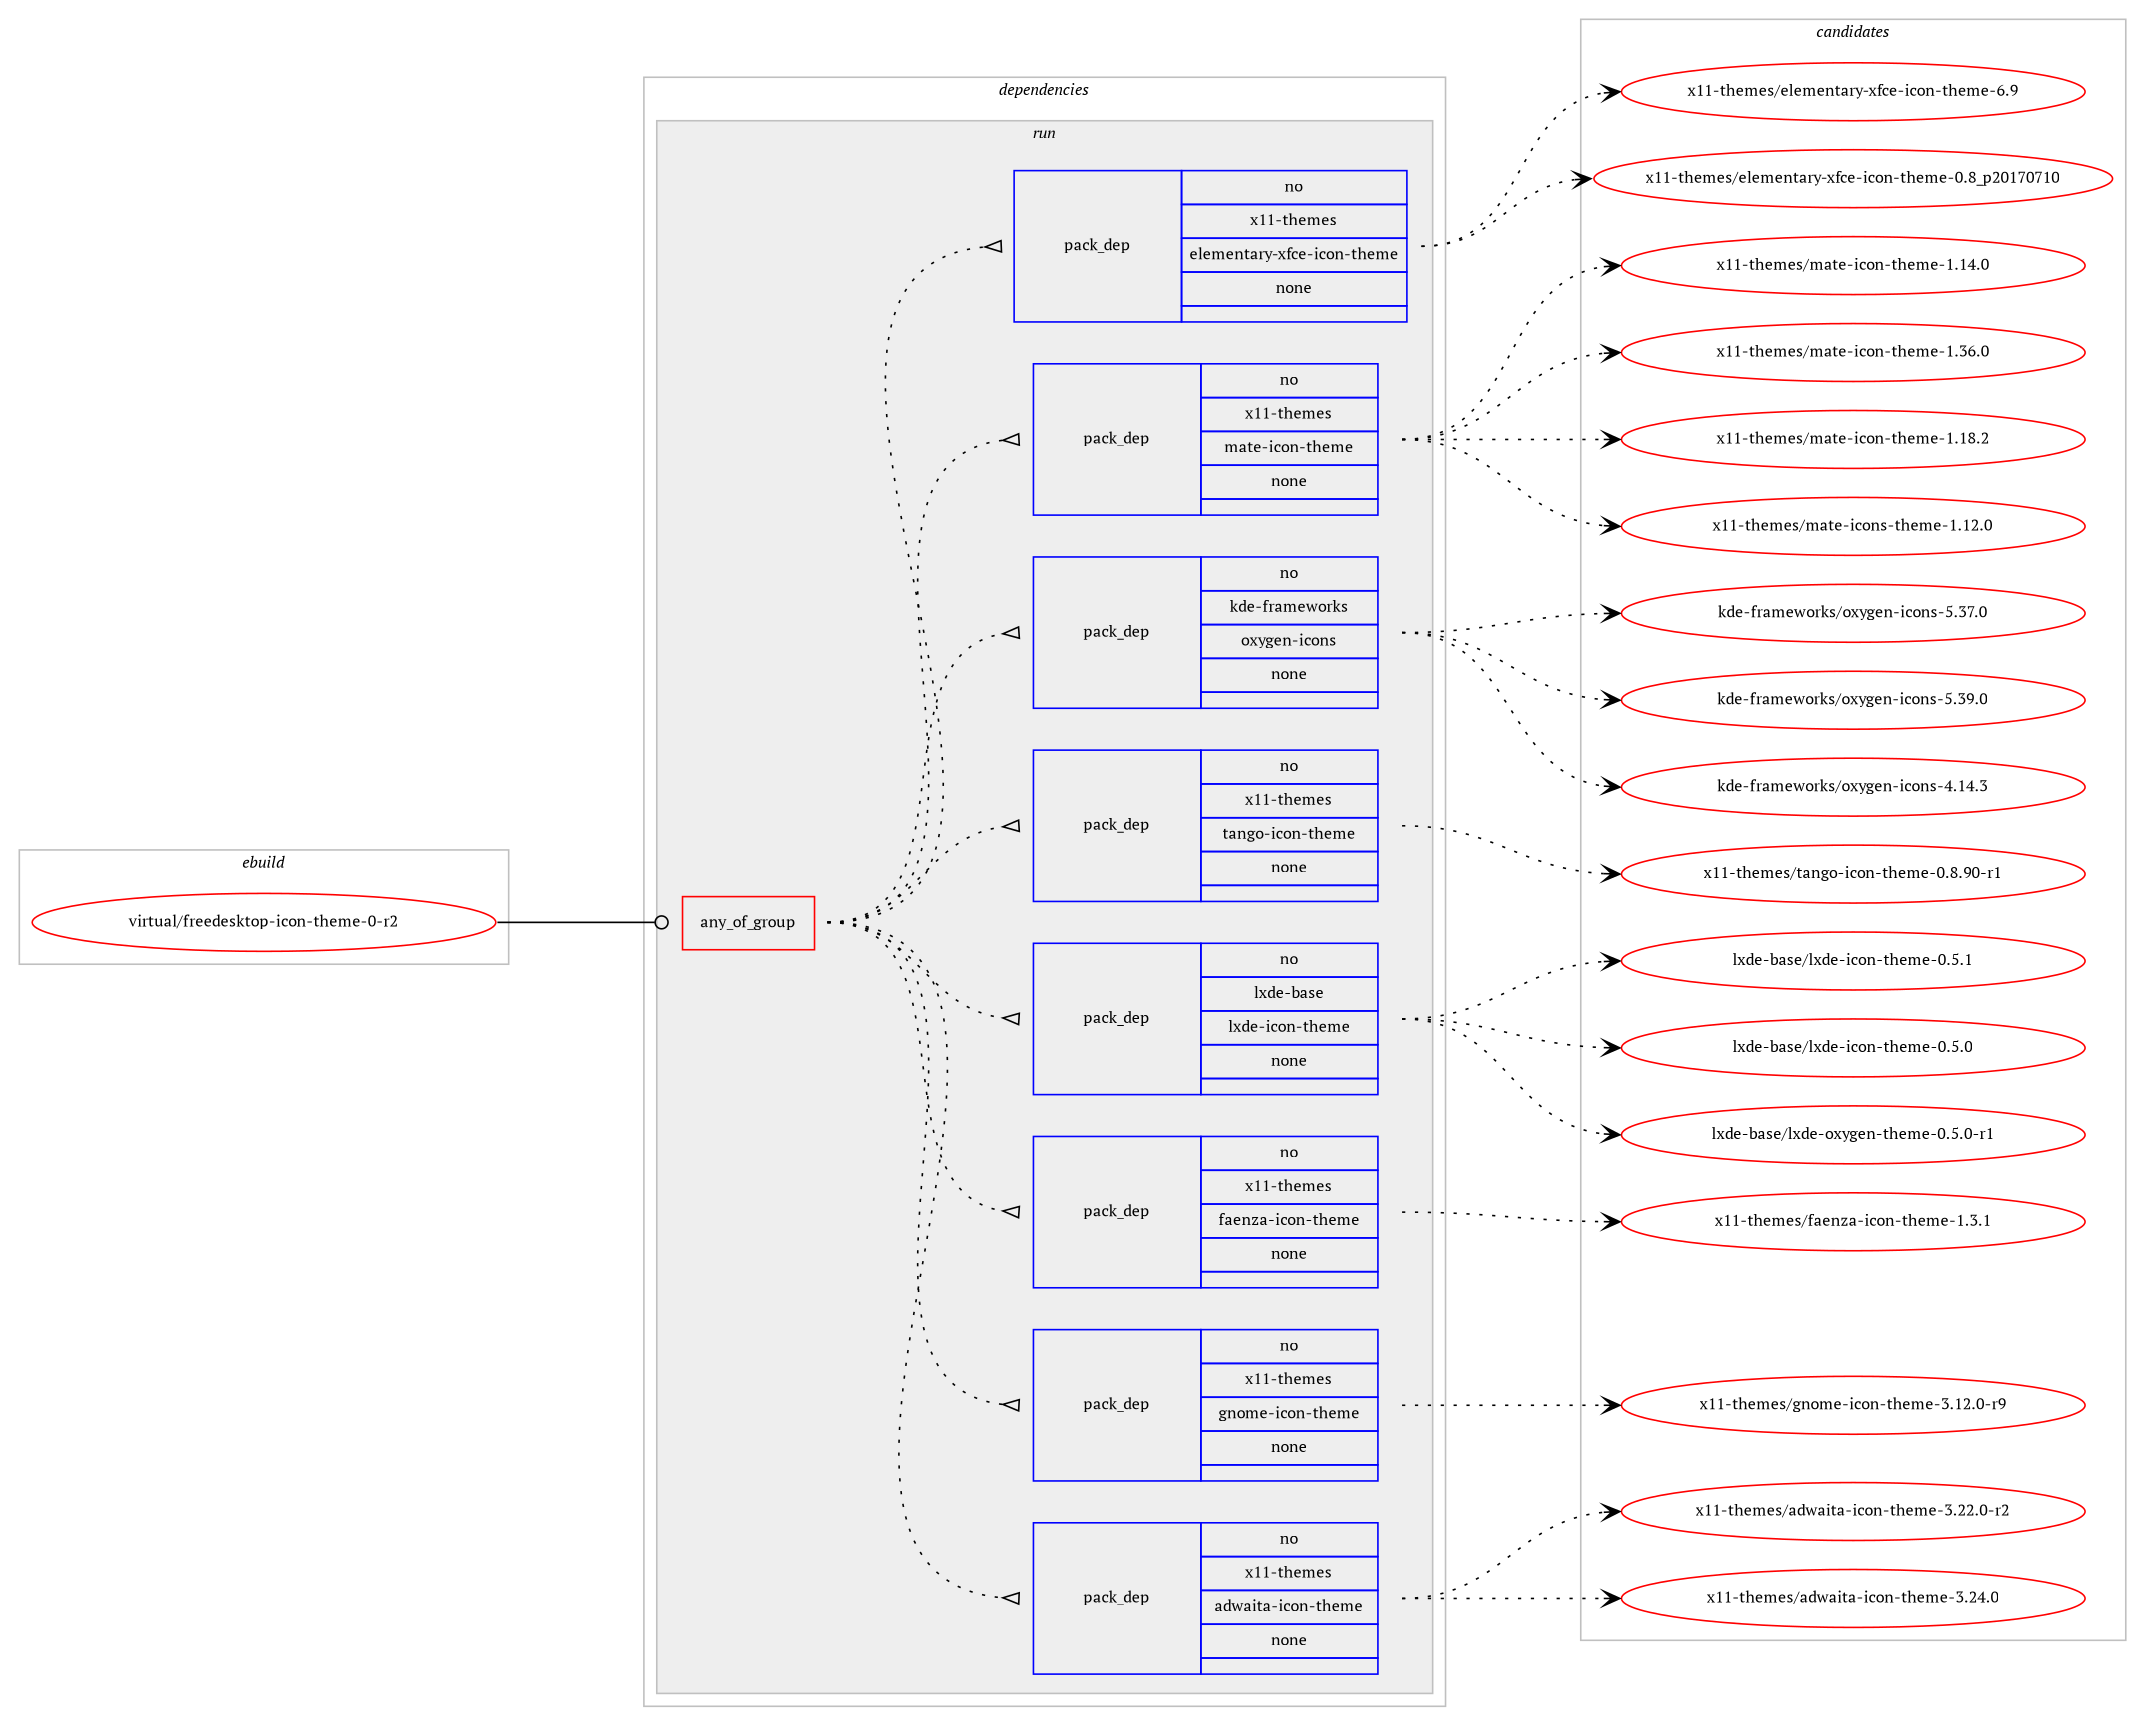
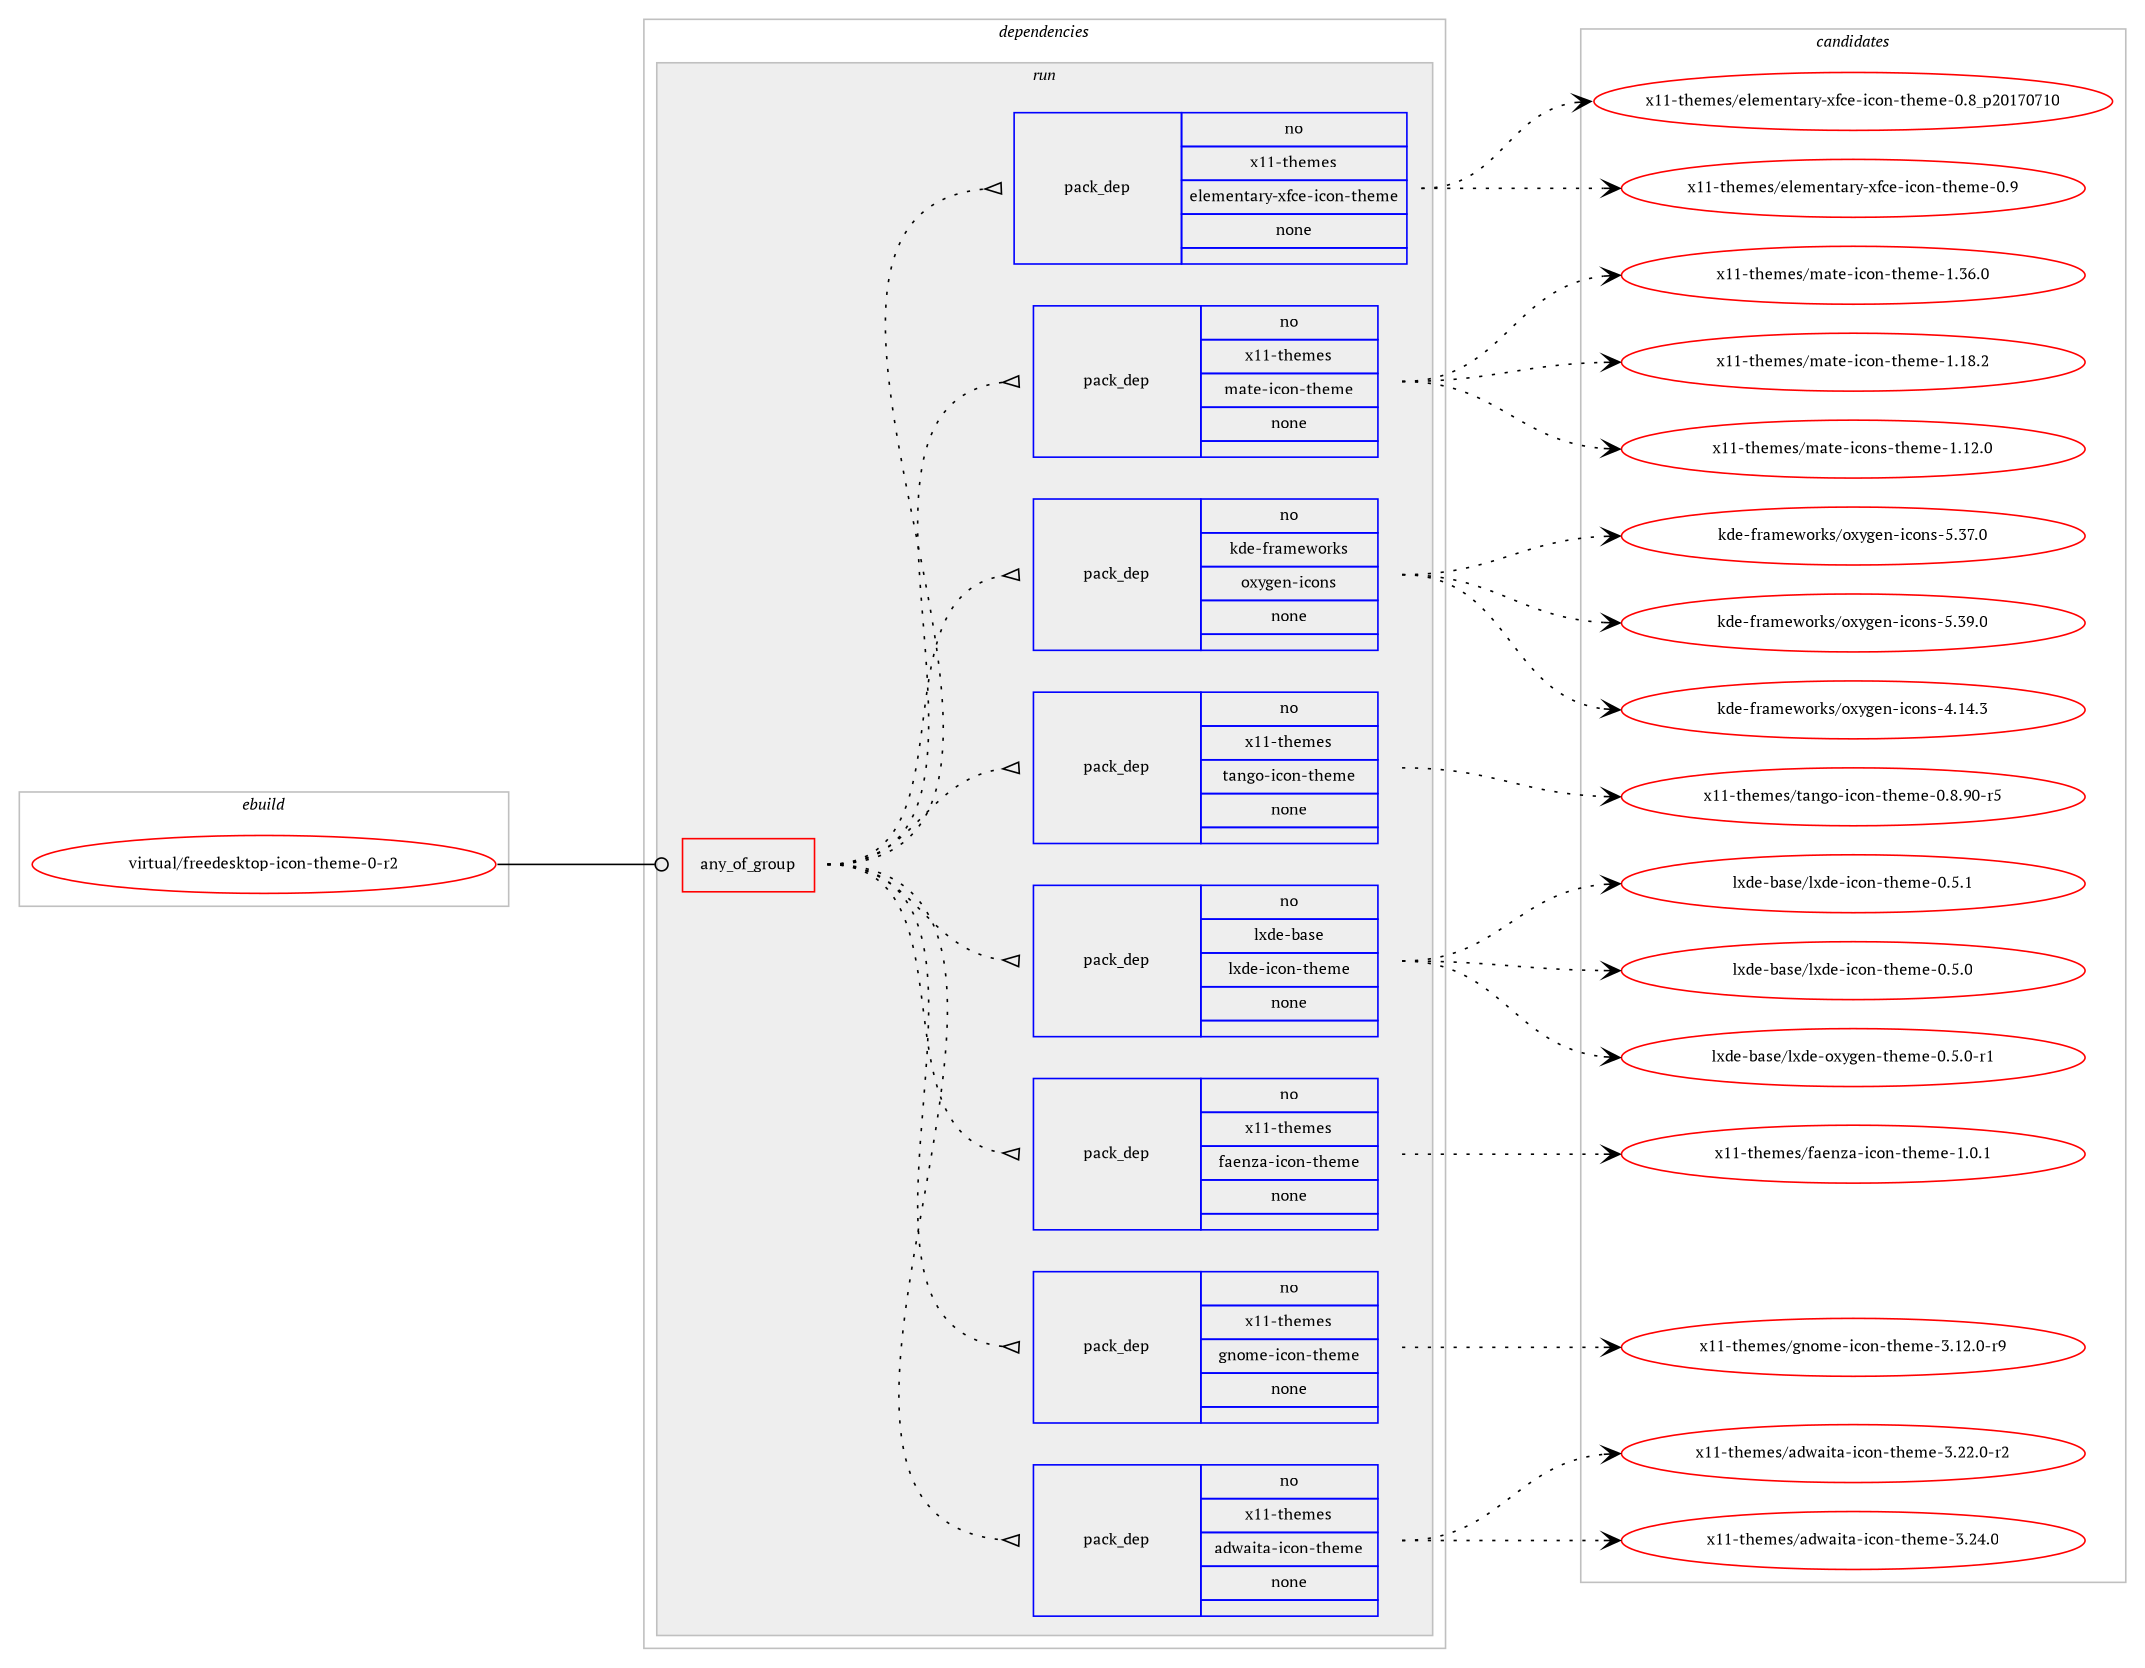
  digraph {
    compound=true
    concentrate=true
    fontname="PT Serif"
    fontsize=10
    newrank=true
    rankdir=LR
    ranksep=1.5
    node [color=red fontname="PT Serif" fontsize=10]
    edge [arrowhead=vee fontname="PT Serif" headport=w style=dotted tailport=e weight=100]
    n1 [label="virtual/freedesktop-icon-theme-0-r2" width=4]
    n2 [color=blue label=<<TABLE BORDER="0" CELLBORDER="1" CELLSPACING="0" CELLPADDING="4" WIDTH="220"><TR><TD ROWSPAN="6" CELLPADDING="30">pack_dep</TD></TR><TR><TD WIDTH="110">no</TD></TR><TR><TD>x11-themes</TD></TR><TR><TD>adwaita-icon-theme</TD></TR><TR><TD>none</TD></TR><TR><TD></TD></TR></TABLE>> shape=none]
    n3 [color=blue label=<<TABLE BORDER="0" CELLBORDER="1" CELLSPACING="0" CELLPADDING="4" WIDTH="220"><TR><TD ROWSPAN="6" CELLPADDING="30">pack_dep</TD></TR><TR><TD WIDTH="110">no</TD></TR><TR><TD>x11-themes</TD></TR><TR><TD>gnome-icon-theme</TD></TR><TR><TD>none</TD></TR><TR><TD></TD></TR></TABLE>> shape=none]
    n4 [color=blue label=<<TABLE BORDER="0" CELLBORDER="1" CELLSPACING="0" CELLPADDING="4" WIDTH="220"><TR><TD ROWSPAN="6" CELLPADDING="30">pack_dep</TD></TR><TR><TD WIDTH="110">no</TD></TR><TR><TD>x11-themes</TD></TR><TR><TD>faenza-icon-theme</TD></TR><TR><TD>none</TD></TR><TR><TD></TD></TR></TABLE>> shape=none]
    n5 [color=blue label=<<TABLE BORDER="0" CELLBORDER="1" CELLSPACING="0" CELLPADDING="4" WIDTH="220"><TR><TD ROWSPAN="6" CELLPADDING="30">pack_dep</TD></TR><TR><TD WIDTH="110">no</TD></TR><TR><TD>lxde-base</TD></TR><TR><TD>lxde-icon-theme</TD></TR><TR><TD>none</TD></TR><TR><TD></TD></TR></TABLE>> shape=none]
    n6 [color=blue label=<<TABLE BORDER="0" CELLBORDER="1" CELLSPACING="0" CELLPADDING="4" WIDTH="220"><TR><TD ROWSPAN="6" CELLPADDING="30">pack_dep</TD></TR><TR><TD WIDTH="110">no</TD></TR><TR><TD>x11-themes</TD></TR><TR><TD>tango-icon-theme</TD></TR><TR><TD>none</TD></TR><TR><TD></TD></TR></TABLE>> shape=none]
    n7 [color=blue label=<<TABLE BORDER="0" CELLBORDER="1" CELLSPACING="0" CELLPADDING="4" WIDTH="220"><TR><TD ROWSPAN="6" CELLPADDING="30">pack_dep</TD></TR><TR><TD WIDTH="110">no</TD></TR><TR><TD>kde-frameworks</TD></TR><TR><TD>oxygen-icons</TD></TR><TR><TD>none</TD></TR><TR><TD></TD></TR></TABLE>> shape=none]
    n8 [color=blue label=<<TABLE BORDER="0" CELLBORDER="1" CELLSPACING="0" CELLPADDING="4" WIDTH="220"><TR><TD ROWSPAN="6" CELLPADDING="30">pack_dep</TD></TR><TR><TD WIDTH="110">no</TD></TR><TR><TD>x11-themes</TD></TR><TR><TD>mate-icon-theme</TD></TR><TR><TD>none</TD></TR><TR><TD></TD></TR></TABLE>> shape=none]
    n9 [color=blue label=<<TABLE BORDER="0" CELLBORDER="1" CELLSPACING="0" CELLPADDING="4" WIDTH="220"><TR><TD ROWSPAN="6" CELLPADDING="30">pack_dep</TD></TR><TR><TD WIDTH="110">no</TD></TR><TR><TD>x11-themes</TD></TR><TR><TD>elementary-xfce-icon-theme</TD></TR><TR><TD>none</TD></TR><TR><TD></TD></TR></TABLE>> shape=none]
    n10 [label=<<TABLE BORDER="0" CELLBORDER="1" CELLSPACING="0" CELLPADDING="4"><TR><TD CELLPADDING="10">any_of_group</TD></TR></TABLE>> shape=none]
    n11 [label="x11-themes/adwaita-icon-theme-3.22.0-r2" width=4]
    n12 [label="x11-themes/adwaita-icon-theme-3.24.0" width=4]
    n13 [label="x11-themes/gnome-icon-theme-3.12.0-r9" width=4]
-   n14 [label="x11-themes/faenza-icon-theme-1.3.1" width=4]
+   n14 [label="x11-themes/faenza-icon-theme-1.0.1" width=4]
    n15 [label="lxde-base/lxde-icon-theme-0.5.0" width=4]
    n16 [label="lxde-base/lxde-oxygen-theme-0.5.0-r1" width=4]
    n17 [label="lxde-base/lxde-icon-theme-0.5.1" width=4]
-   n18 [label="x11-themes/tango-icon-theme-0.8.90-r1" width=4]
+   n18 [label="x11-themes/tango-icon-theme-0.8.90-r5" width=4]
    n19 [label="kde-frameworks/oxygen-icons-4.14.3" width=4]
    n20 [label="kde-frameworks/oxygen-icons-5.37.0" width=4]
    n21 [label="kde-frameworks/oxygen-icons-5.39.0" width=4]
    n22 [label="x11-themes/mate-icons-theme-1.12.0" width=4]
-   n23 [label="x11-themes/mate-icon-theme-1.14.0" width=4]
    n24 [label="x11-themes/mate-icon-theme-1.36.0" width=4]
    n25 [label="x11-themes/mate-icon-theme-1.18.2" width=4]
    n26 [label="x11-themes/elementary-xfce-icon-theme-0.8_p20170710" width=4]
-   n27 [label="x11-themes/elementary-xfce-icon-theme-6.9" width=4]
+   n27 [label="x11-themes/elementary-xfce-icon-theme-0.9" width=4]
    subgraph cluster_1 {
      color=gray
      label=<<i>ebuild</i>>
      rank=same
      n1
    }
    subgraph cluster_2 {
      color=gray
      label=<<i>dependencies</i>>
      subgraph cluster_3 {
        color=gray
        fillcolor="#eeeeee"
        label=<<i>compile</i>>
        style=filled
      }
      subgraph cluster_4 {
        color=gray
        fillcolor="#eeeeee"
        label=<<i>compile and run</i>>
        style=filled
      }
      subgraph cluster_5 {
        color=gray
        fillcolor="#eeeeee"
        label=<<i>run</i>>
        style=filled
        subgraph sub_6 {
          color=gray
          fillcolor="#eeeeee"
          label=<<i>run</i>>
          style=filled
          n10
          subgraph sub_7 {
            color=gray
            fillcolor="#eeeeee"
            label=<<i>run</i>>
            style=filled
            n2
          }
          subgraph sub_8 {
            color=gray
            fillcolor="#eeeeee"
            label=<<i>run</i>>
            style=filled
            n3
          }
          subgraph sub_9 {
            color=gray
            fillcolor="#eeeeee"
            label=<<i>run</i>>
            style=filled
            n4
          }
          subgraph sub_10 {
            color=gray
            fillcolor="#eeeeee"
            label=<<i>run</i>>
            style=filled
            n5
          }
          subgraph sub_11 {
            color=gray
            fillcolor="#eeeeee"
            label=<<i>run</i>>
            style=filled
            n6
          }
          subgraph sub_12 {
            color=gray
            fillcolor="#eeeeee"
            label=<<i>run</i>>
            style=filled
            n7
          }
          subgraph sub_13 {
            color=gray
            fillcolor="#eeeeee"
            label=<<i>run</i>>
            style=filled
            n8
          }
          subgraph sub_14 {
            color=gray
            fillcolor="#eeeeee"
            label=<<i>run</i>>
            style=filled
            n9
          }
        }
      }
    }
    subgraph cluster_15 {
      color=gray
      label=<<i>candidates</i>>
      rank=same
      subgraph sub_16 {
        color=black
        label=<<i>candidates</i>>
        nodesep=1
        rank=same
        n11
        n12
      }
      subgraph sub_17 {
        color=black
        label=<<i>candidates</i>>
        nodesep=1
        rank=same
        n13
      }
      subgraph sub_18 {
        color=black
        label=<<i>candidates</i>>
        nodesep=1
        rank=same
        n14
      }
      subgraph sub_19 {
        color=black
        label=<<i>candidates</i>>
        nodesep=1
        rank=same
        n15
        n16
        n17
      }
      subgraph sub_20 {
        color=black
        label=<<i>candidates</i>>
        nodesep=1
        rank=same
        n18
      }
      subgraph sub_21 {
        color=black
        label=<<i>candidates</i>>
        nodesep=1
        rank=same
        n19
        n20
        n21
      }
      subgraph sub_22 {
        color=black
        label=<<i>candidates</i>>
        nodesep=1
        rank=same
        n22
-       n23
        n24
        n25
      }
      subgraph sub_23 {
        color=black
        label=<<i>candidates</i>>
        nodesep=1
        rank=same
        n26
        n27
      }
    }
    n1 -> n10 [arrowhead=odot style=solid weight=20]
    n2 -> n11
    n2 -> n12
    n3 -> n13
    n4 -> n14
    n5 -> n15
    n5 -> n16
    n5 -> n17
    n6 -> n18
    n7 -> n19
    n7 -> n20
    n7 -> n21
    n8 -> n22
-   n8 -> n23
    n8 -> n24
    n8 -> n25
    n9 -> n26
    n9 -> n27
    n10 -> n2 [arrowhead=oinv weight=20]
    n10 -> n3 [arrowhead=oinv weight=20]
    n10 -> n4 [arrowhead=oinv weight=20]
    n10 -> n5 [arrowhead=oinv weight=20]
    n10 -> n6 [arrowhead=oinv weight=20]
    n10 -> n7 [arrowhead=oinv weight=20]
    n10 -> n8 [arrowhead=oinv weight=20]
    n10 -> n9 [arrowhead=oinv weight=20]
  }
